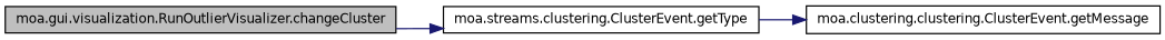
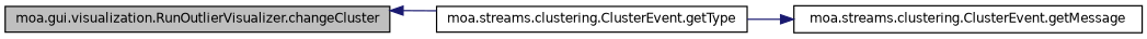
  digraph {
    rankdir=LR
    node [color=black fillcolor=white fontname=Helvetica fontsize=10 shape=record style=filled]
    edge [color=midnightblue fontname=Helvetica fontsize=10 labelfontname=Helvetica labelfontsize=10 style=solid]
    n1 [fillcolor=grey75 fontcolor=black height=0.2 label="moa.gui.visualization.RunOutlierVisualizer.changeCluster" width=0.4]
    n2 [height=0.2 label="moa.streams.clustering.ClusterEvent.getType" width=0.4]
-   n3 [height=0.2 label="moa.clustering.clustering.ClusterEvent.getMessage" width=0.4]
-   n1 -> n2
+   n3 [height=0.2 label="moa.streams.clustering.ClusterEvent.getMessage" width=0.4]
+   n2 -> n1
    n2 -> n3
  }
